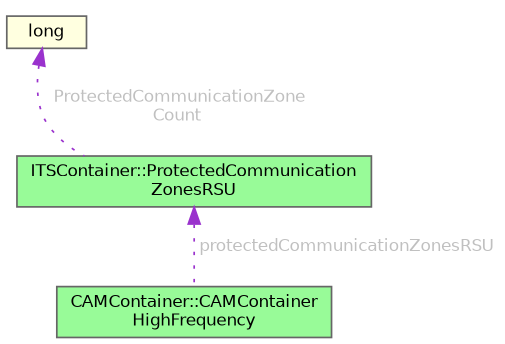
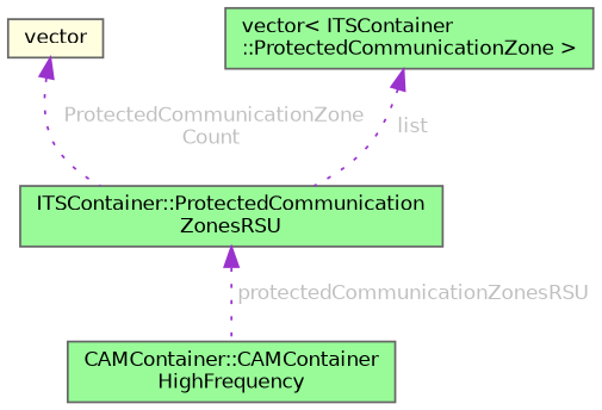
  digraph {
    node [color=gray40 fillcolor=palegreen fontname=Helvetica fontsize=10 shape=box style=filled]
    edge [color=darkorchid3 dir=back fontcolor=grey fontname=Helvetica fontsize=10 labelfontname=Helvetica labelfontsize=10 style=dotted]
    n1 [fontcolor=black height=0.2 label="CAMContainer::CAMContainer\lHighFrequency" width=0.4]
    n2 [height=0.2 label="ITSContainer::ProtectedCommunication\lZonesRSU" width=0.4]
-   n3 [fillcolor=lightyellow height=0.2 label=long width=0.4]
+   n3 [fillcolor=lightyellow height=0.2 label=vector width=0.4]
+   n4 [height=0.2 label="vector\< ITSContainer\l::ProtectedCommunicationZone \>" width=0.4]
    n2 -> n1 [label=" protectedCommunicationZonesRSU"]
    n3 -> n2 [label=" ProtectedCommunicationZone\lCount"]
+   n4 -> n2 [label=" list"]
  }
